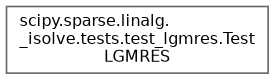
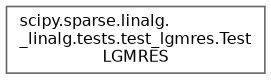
  digraph {
    rankdir=LR
-   n1 [color=grey40 fillcolor=white fontname=Helvetica fontsize=10 height=0.2 label="scipy.sparse.linalg.\l_isolve.tests.test_lgmres.Test\lLGMRES" shape=box style=filled width=0.4]
+   n1 [color=grey40 fillcolor=white fontname=Helvetica fontsize=10 height=0.2 label="scipy.sparse.linalg.\l_linalg.tests.test_lgmres.Test\lLGMRES" shape=box style=filled width=0.4]
  }
